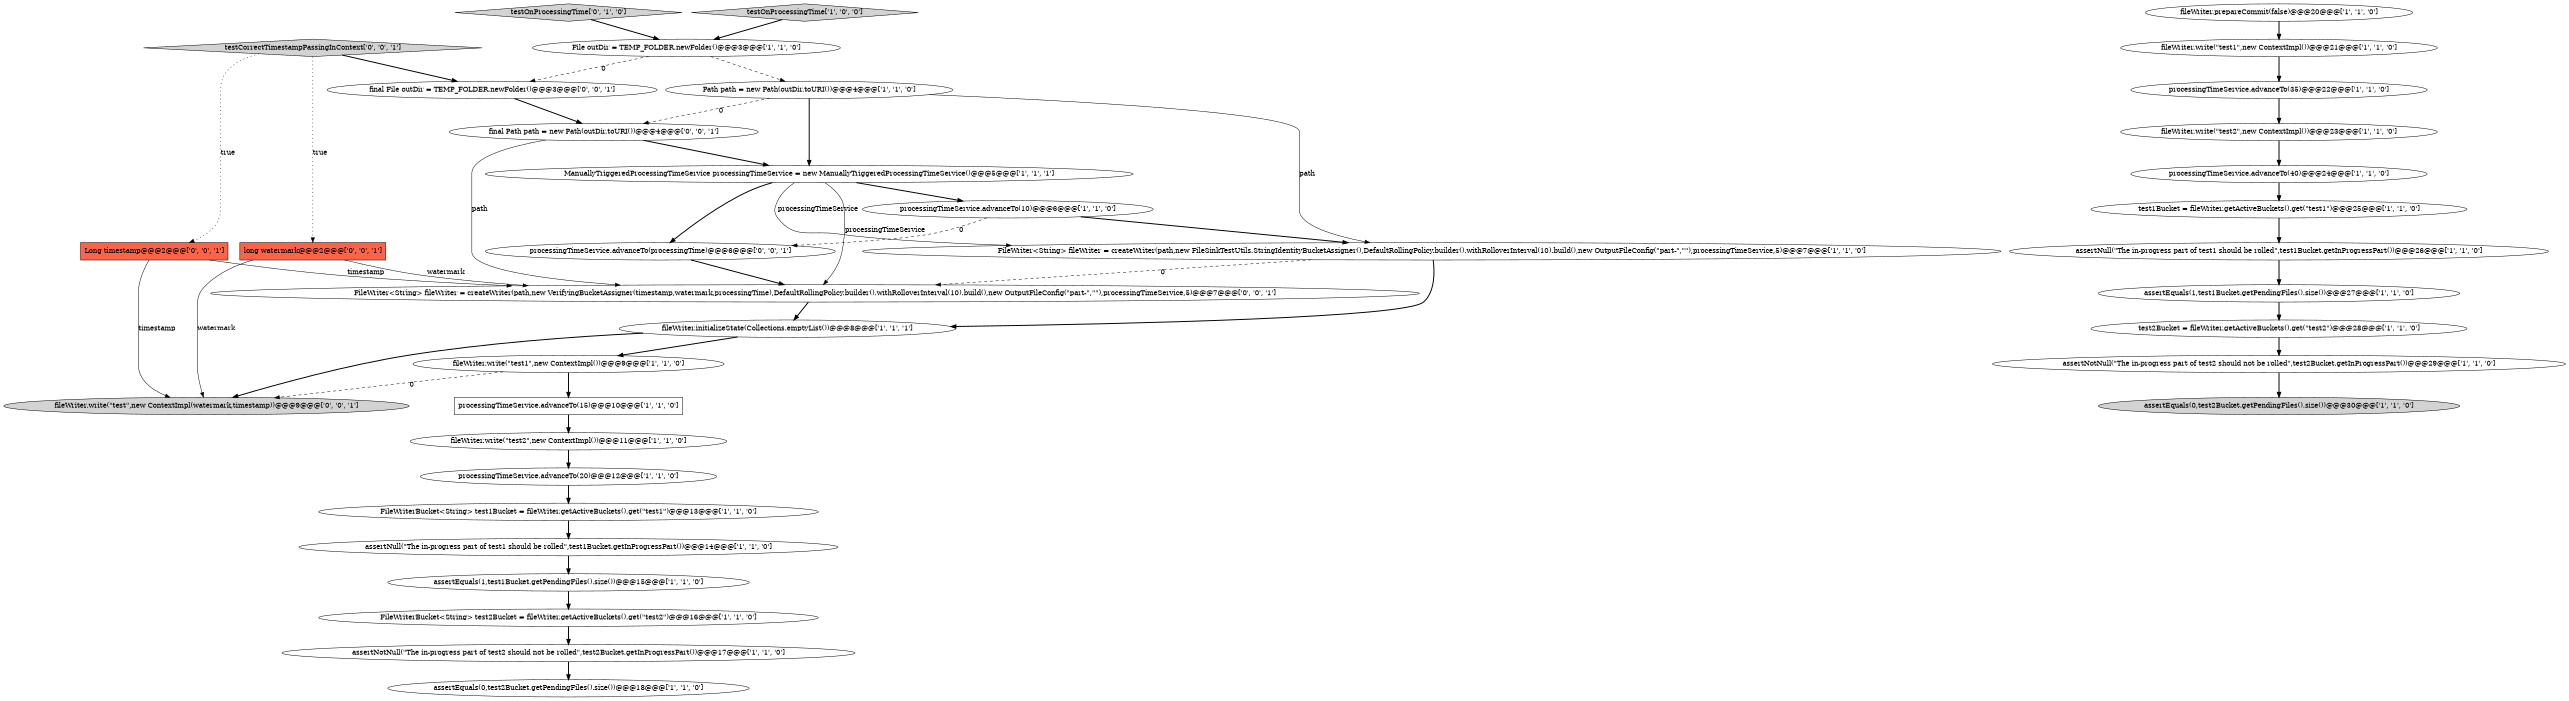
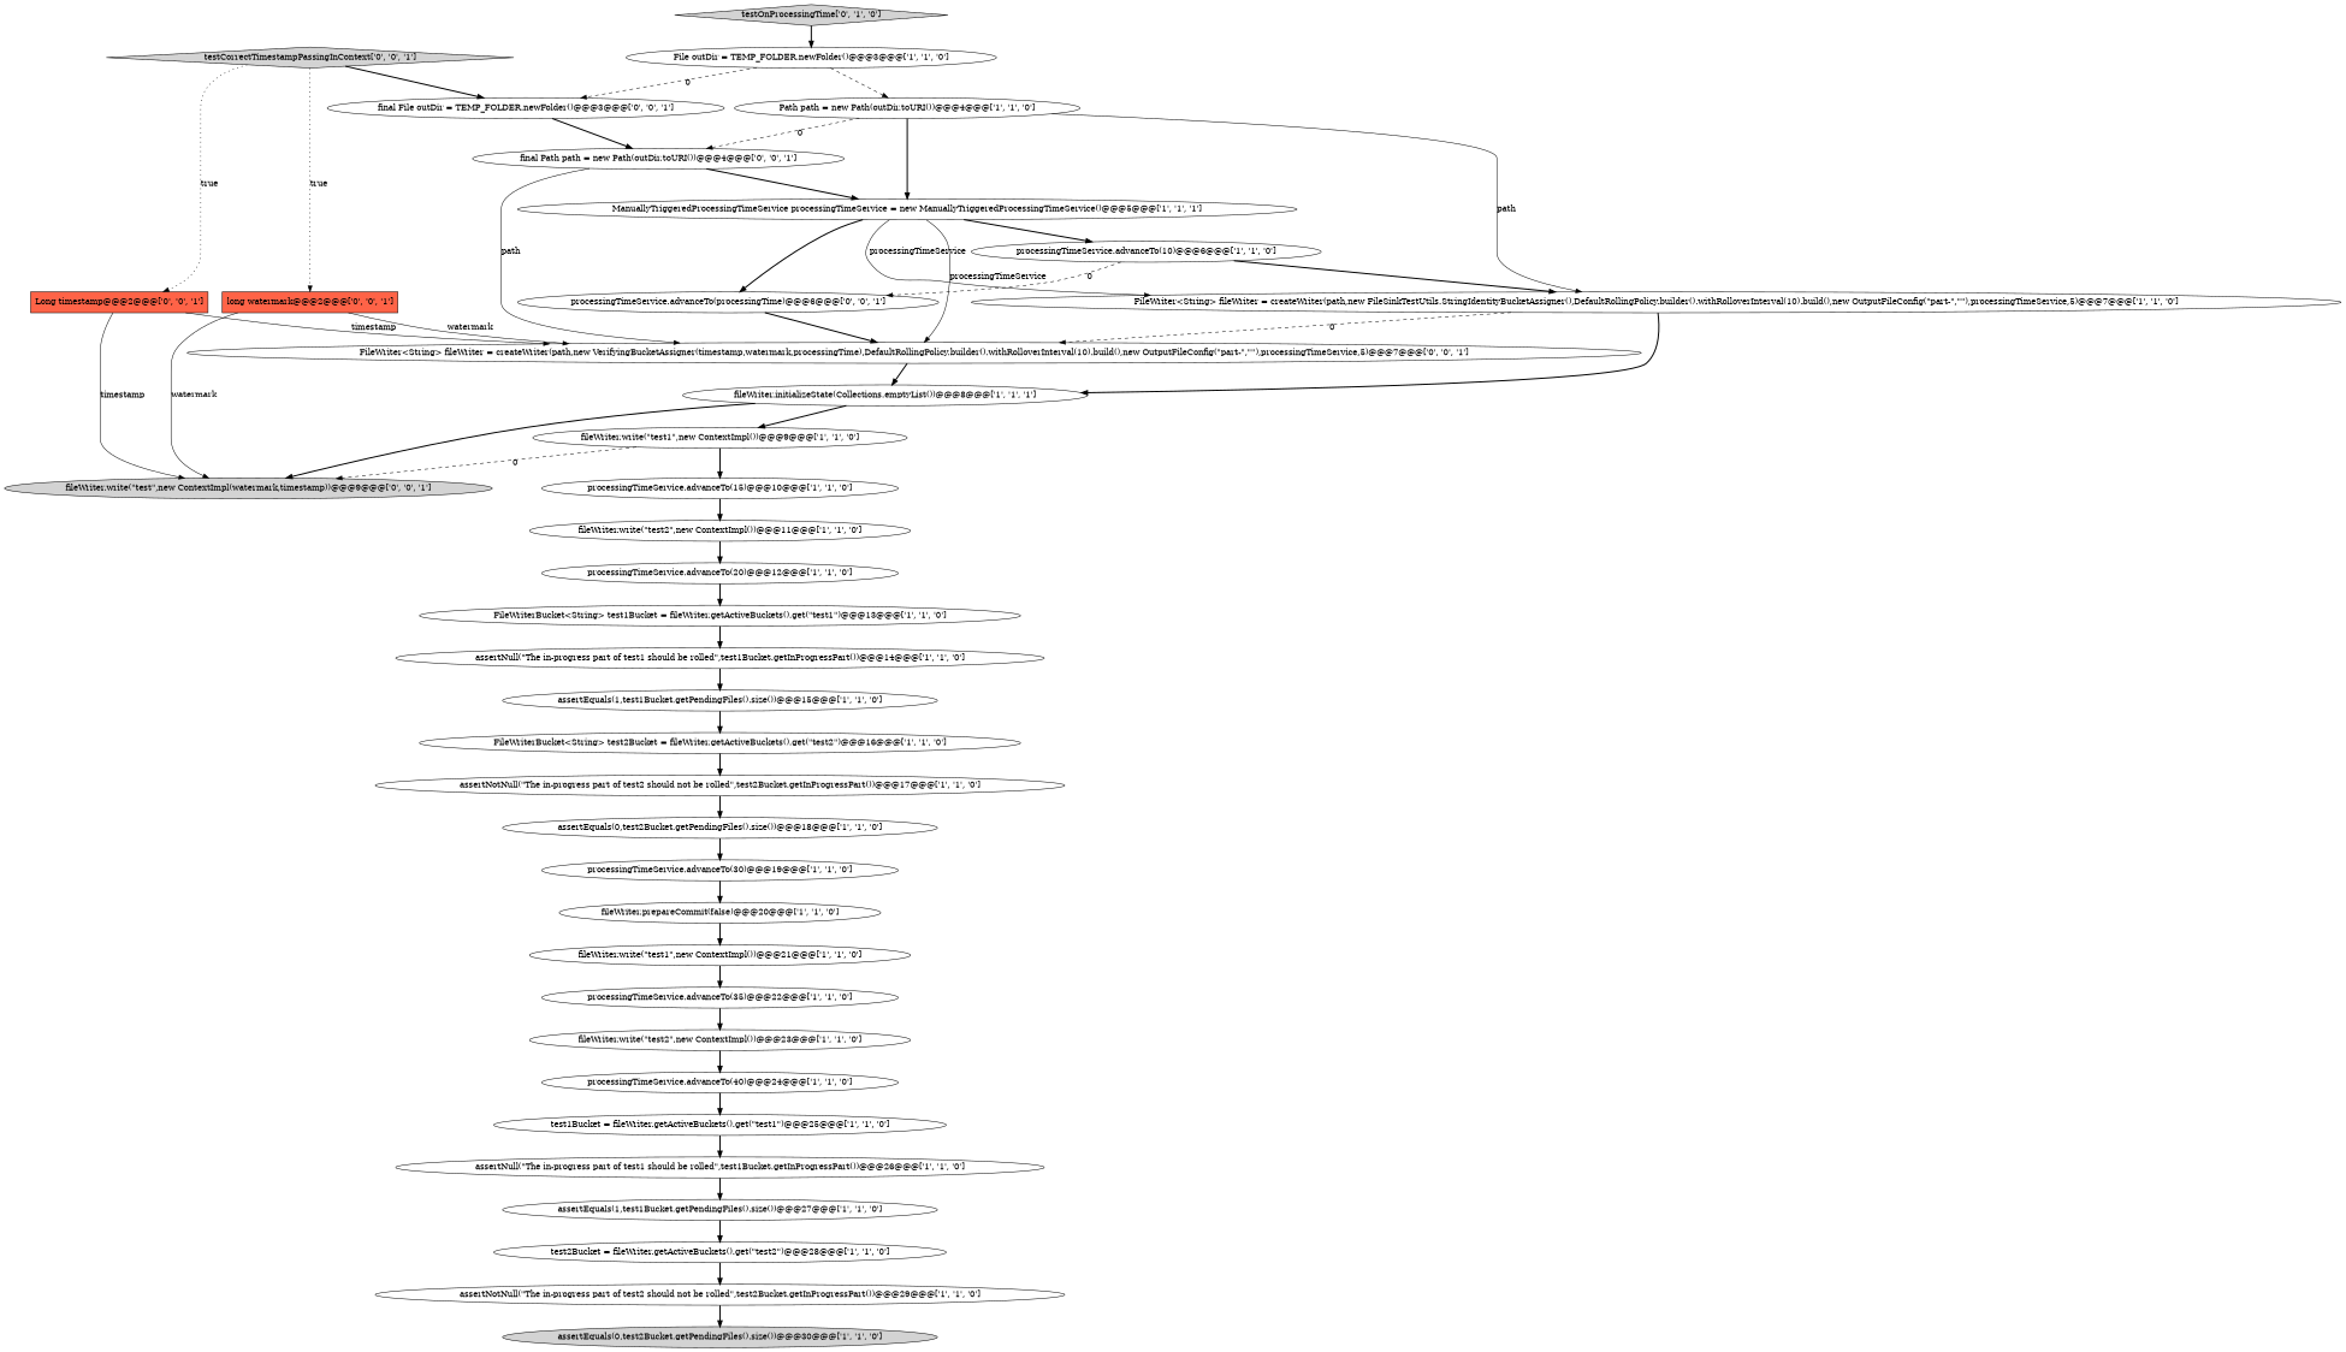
  digraph {
    node [fillcolor=white shape=ellipse style=filled]
    edge [style=bold]
    n1 [fillcolor=lightgray label="testCorrectTimestampPassingInContext['0', '0', '1']" shape=diamond]
    n2 [label="final File outDir = TEMP_FOLDER.newFolder()@@@3@@@['0', '0', '1']"]
    n3 [fillcolor=tomato label="Long timestamp@@@2@@@['0', '0', '1']" shape=box]
    n4 [fillcolor=tomato label="long watermark@@@2@@@['0', '0', '1']" shape=box]
    n5 [label="final Path path = new Path(outDir.toURI())@@@4@@@['0', '0', '1']"]
    n6 [label="FileWriter<String> fileWriter = createWriter(path,new VerifyingBucketAssigner(timestamp,watermark,processingTime),DefaultRollingPolicy.builder().withRolloverInterval(10).build(),new OutputFileConfig(\"part-\",\"\"),processingTimeService,5)@@@7@@@['0', '0', '1']"]
    n7 [fillcolor=lightgray label="fileWriter.write(\"test\",new ContextImpl(watermark,timestamp))@@@9@@@['0', '0', '1']"]
    n8 [label="assertNull(\"The in-progress part of test1 should be rolled\",test1Bucket.getInProgressPart())@@@26@@@['1', '1', '0']"]
    n9 [label="assertEquals(1,test1Bucket.getPendingFiles().size())@@@27@@@['1', '1', '0']"]
    n10 [label="test2Bucket = fileWriter.getActiveBuckets().get(\"test2\")@@@28@@@['1', '1', '0']"]
    n11 [label="ManuallyTriggeredProcessingTimeService processingTimeService = new ManuallyTriggeredProcessingTimeService()@@@5@@@['1', '1', '1']"]
    n12 [label="FileWriterBucket<String> test2Bucket = fileWriter.getActiveBuckets().get(\"test2\")@@@16@@@['1', '1', '0']"]
    n13 [label="assertNotNull(\"The in-progress part of test2 should not be rolled\",test2Bucket.getInProgressPart())@@@17@@@['1', '1', '0']"]
    n14 [label="assertEquals(0,test2Bucket.getPendingFiles().size())@@@18@@@['1', '1', '0']"]
    n15 [label="Path path = new Path(outDir.toURI())@@@4@@@['1', '1', '0']"]
    n16 [label="FileWriter<String> fileWriter = createWriter(path,new FileSinkTestUtils.StringIdentityBucketAssigner(),DefaultRollingPolicy.builder().withRolloverInterval(10).build(),new OutputFileConfig(\"part-\",\"\"),processingTimeService,5)@@@7@@@['1', '1', '0']"]
    n17 [label="fileWriter.initializeState(Collections.emptyList())@@@8@@@['1', '1', '1']"]
    n18 [label="processingTimeService.advanceTo(10)@@@6@@@['1', '1', '0']"]
    n19 [label="processingTimeService.advanceTo(processingTime)@@@6@@@['0', '0', '1']"]
    n20 [label="fileWriter.prepareCommit(false)@@@20@@@['1', '1', '0']"]
    n21 [label="fileWriter.write(\"test1\",new ContextImpl())@@@21@@@['1', '1', '0']"]
    n22 [label="processingTimeService.advanceTo(35)@@@22@@@['1', '1', '0']"]
    n23 [label="fileWriter.write(\"test2\",new ContextImpl())@@@11@@@['1', '1', '0']"]
    n24 [label="processingTimeService.advanceTo(20)@@@12@@@['1', '1', '0']"]
    n25 [label="FileWriterBucket<String> test1Bucket = fileWriter.getActiveBuckets().get(\"test1\")@@@13@@@['1', '1', '0']"]
    n26 [fillcolor=lightgray label="testOnProcessingTime['0', '1', '0']" shape=diamond]
    n27 [label="File outDir = TEMP_FOLDER.newFolder()@@@3@@@['1', '1', '0']"]
    n28 [label="fileWriter.write(\"test1\",new ContextImpl())@@@9@@@['1', '1', '0']"]
    n29 [label="assertNotNull(\"The in-progress part of test2 should not be rolled\",test2Bucket.getInProgressPart())@@@29@@@['1', '1', '0']"]
    n30 [fillcolor=lightgray label="assertEquals(0,test2Bucket.getPendingFiles().size())@@@30@@@['1', '1', '0']"]
    n31 [label="assertNull(\"The in-progress part of test1 should be rolled\",test1Bucket.getInProgressPart())@@@14@@@['1', '1', '0']"]
    n32 [label="assertEquals(1,test1Bucket.getPendingFiles().size())@@@15@@@['1', '1', '0']"]
-   n33 [label="processingTimeService.advanceTo(15)@@@10@@@['1', '1', '0']" shape=box]
+   n33 [label="processingTimeService.advanceTo(15)@@@10@@@['1', '1', '0']"]
    n34 [label="test1Bucket = fileWriter.getActiveBuckets().get(\"test1\")@@@25@@@['1', '1', '0']"]
    n35 [label="processingTimeService.advanceTo(40)@@@24@@@['1', '1', '0']"]
    n36 [label="fileWriter.write(\"test2\",new ContextImpl())@@@23@@@['1', '1', '0']"]
-   n38 [fillcolor=lightgray label="testOnProcessingTime['1', '0', '0']" shape=diamond]
+   n37 [label="processingTimeService.advanceTo(30)@@@19@@@['1', '1', '0']"]
    n1 -> n2
    n1 -> n3 [label=true style=dotted]
    n1 -> n4 [label=true style=dotted]
    n2 -> n5
    n3 -> n6 [label=timestamp style=solid]
    n3 -> n7 [label=timestamp style=solid]
    n4 -> n6 [label=watermark style=solid]
    n4 -> n7 [label=watermark style=solid]
    n5 -> n6 [label=path style=solid]
    n5 -> n11
    n6 -> n17
    n8 -> n9
    n9 -> n10
    n10 -> n29
    n11 -> n6 [label=processingTimeService style=solid]
    n11 -> n16 [label=processingTimeService style=solid]
    n11 -> n18
    n11 -> n19
    n12 -> n13
    n13 -> n14
+   n14 -> n37
    n15 -> n5 [label=0 style=dashed]
    n15 -> n11
    n15 -> n16 [label=path style=solid]
    n16 -> n6 [label=0 style=dashed]
    n16 -> n17
    n17 -> n7
    n17 -> n28
    n18 -> n16
    n18 -> n19 [label=0 style=dashed]
    n19 -> n6
    n20 -> n21
    n21 -> n22
    n22 -> n36
    n23 -> n24
    n24 -> n25
    n25 -> n31
    n26 -> n27
    n27 -> n2 [label=0 style=dashed]
    n27 -> n15 [style=dashed]
    n28 -> n7 [label=0 style=dashed]
    n28 -> n33
    n29 -> n30
    n31 -> n32
    n32 -> n12
    n33 -> n23
    n34 -> n8
    n35 -> n34
    n36 -> n35
-   n38 -> n27
+   n37 -> n20
  }
